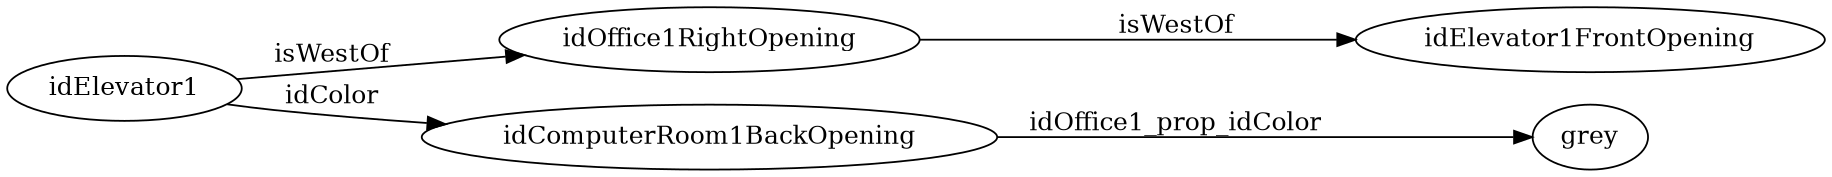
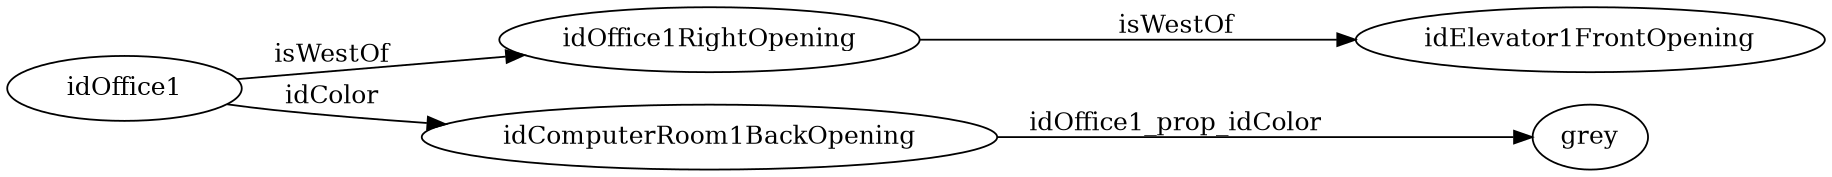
  strict digraph {
    fontname="DejaVu Serif"
    rankdir=LR
    node [fontname="DejaVu Serif"]
    edge [edge_type=relationship fontname="DejaVu Serif"]
-   idOffice1 [node_type=entity_node root=root label=idElevator1]
+   idOffice1 [node_type=entity_node root=root]
    idOffice1RightOpening
    idComputerRoom1BackOpening
    idElevator1FrontOpening
    grey
    idOffice1 -> idOffice1RightOpening [label=isWestOf]
    idOffice1 -> idComputerRoom1BackOpening [label=idColor]
    idOffice1RightOpening -> idElevator1FrontOpening [label=isWestOf]
    idComputerRoom1BackOpening -> grey [edge_type=property label=idOffice1_prop_idColor]
  }
